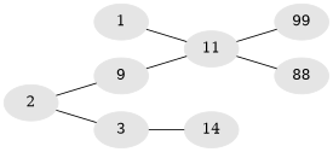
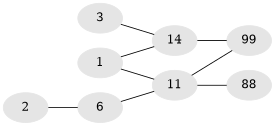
  graph {
    rankdir=LR
    node [color=gray90 style=filled super="+12"]
    1 [super="+3+9+17"]
    14 [super=""]
    11
    2 [super="+5"]
    n5 [label=3 super="+7+8+13"]
-   6 [super="+20" label=9]
+   6 [super="+20"]
    n7 [label=99]
    n8 [label=88 super="+5+8"]
+   1 -- 14
    1 -- 11
+   14 -- n7
    11 -- n7
    11 -- n8
-   2 -- n5
    2 -- 6
    n5 -- 14
    6 -- 11
  }
